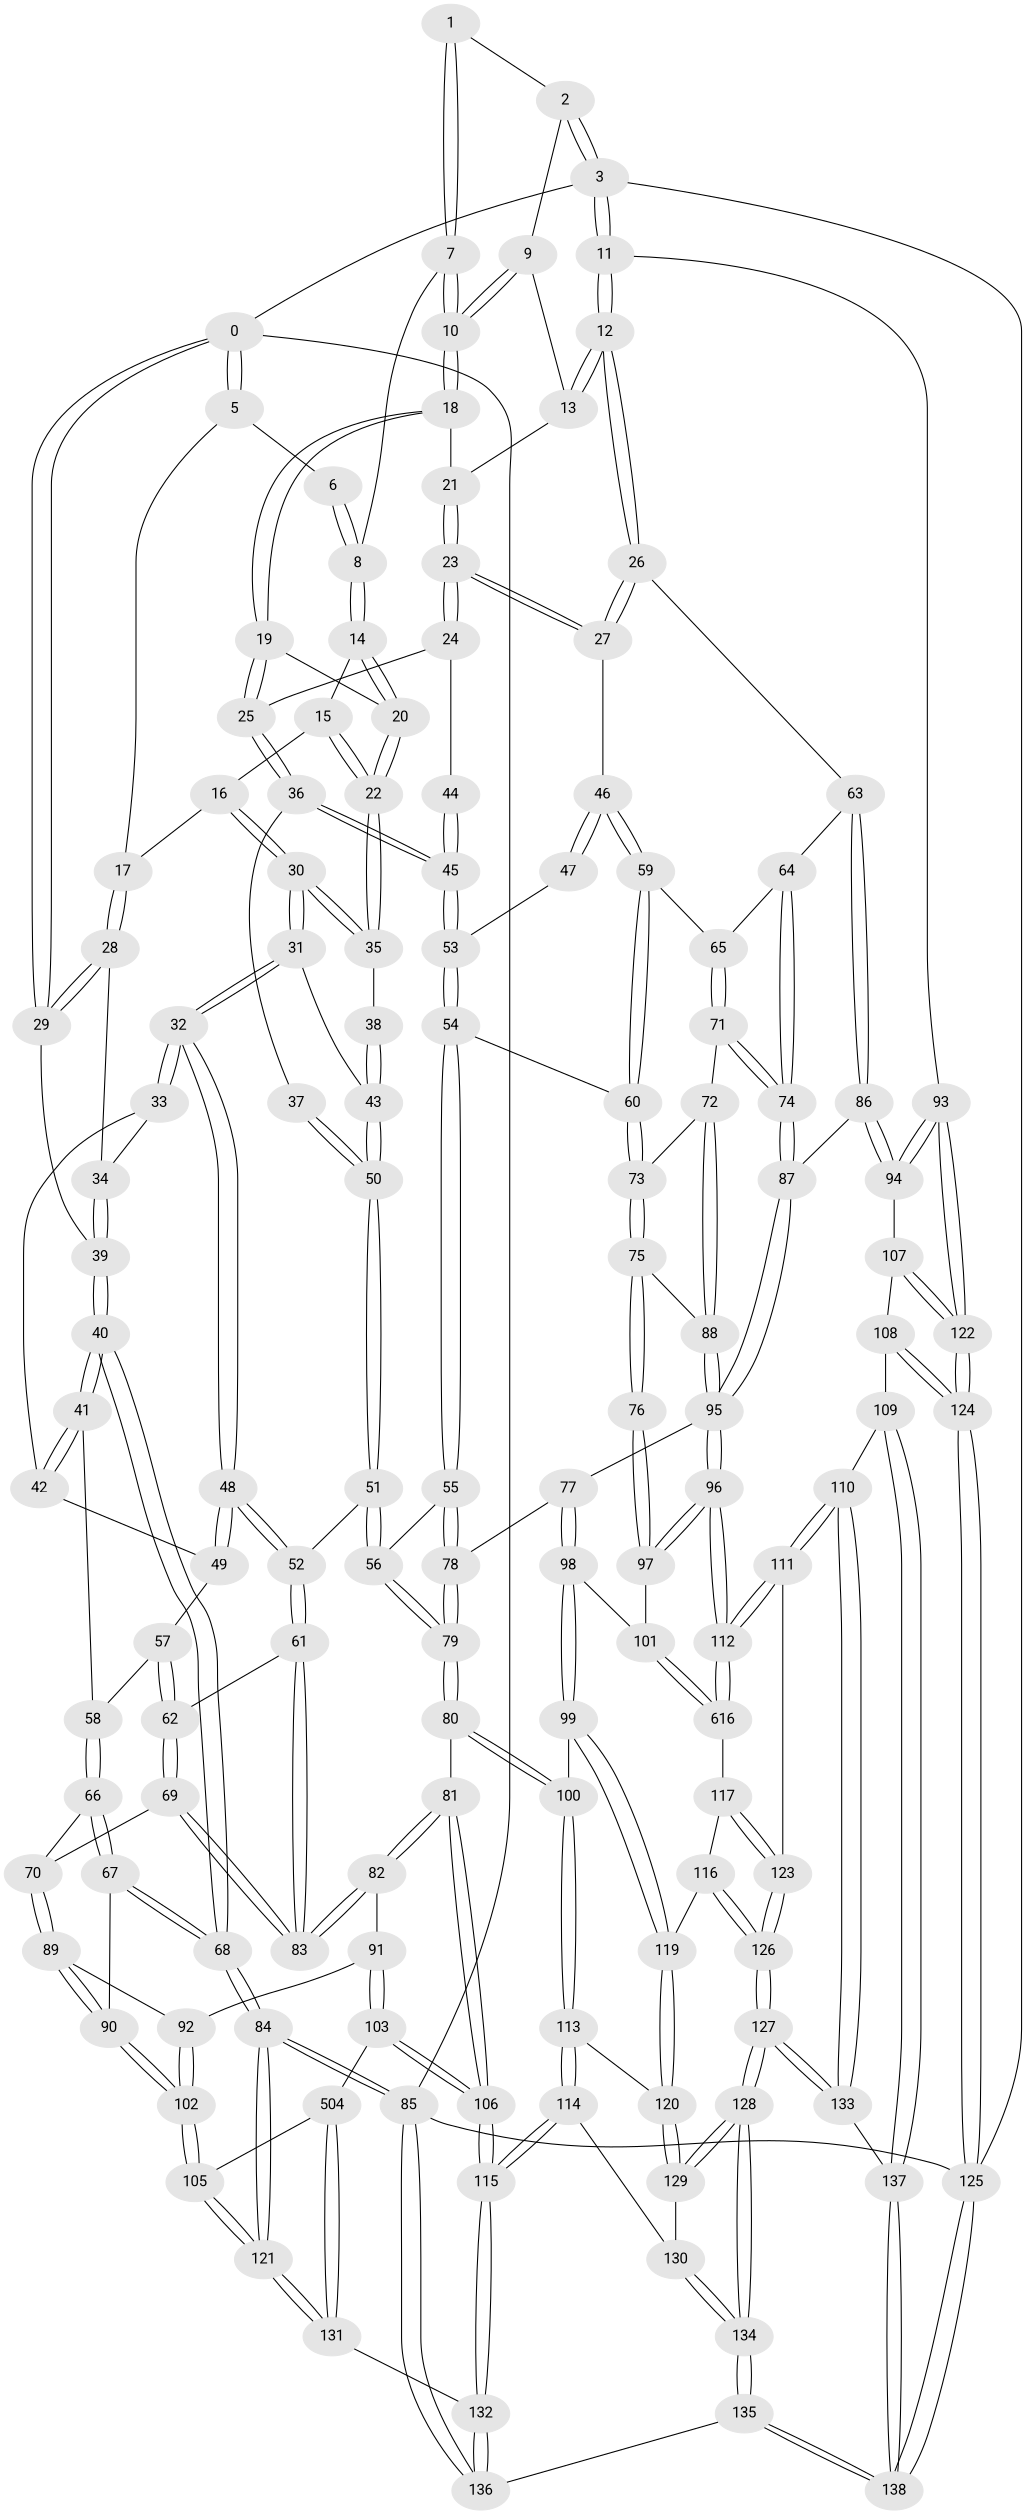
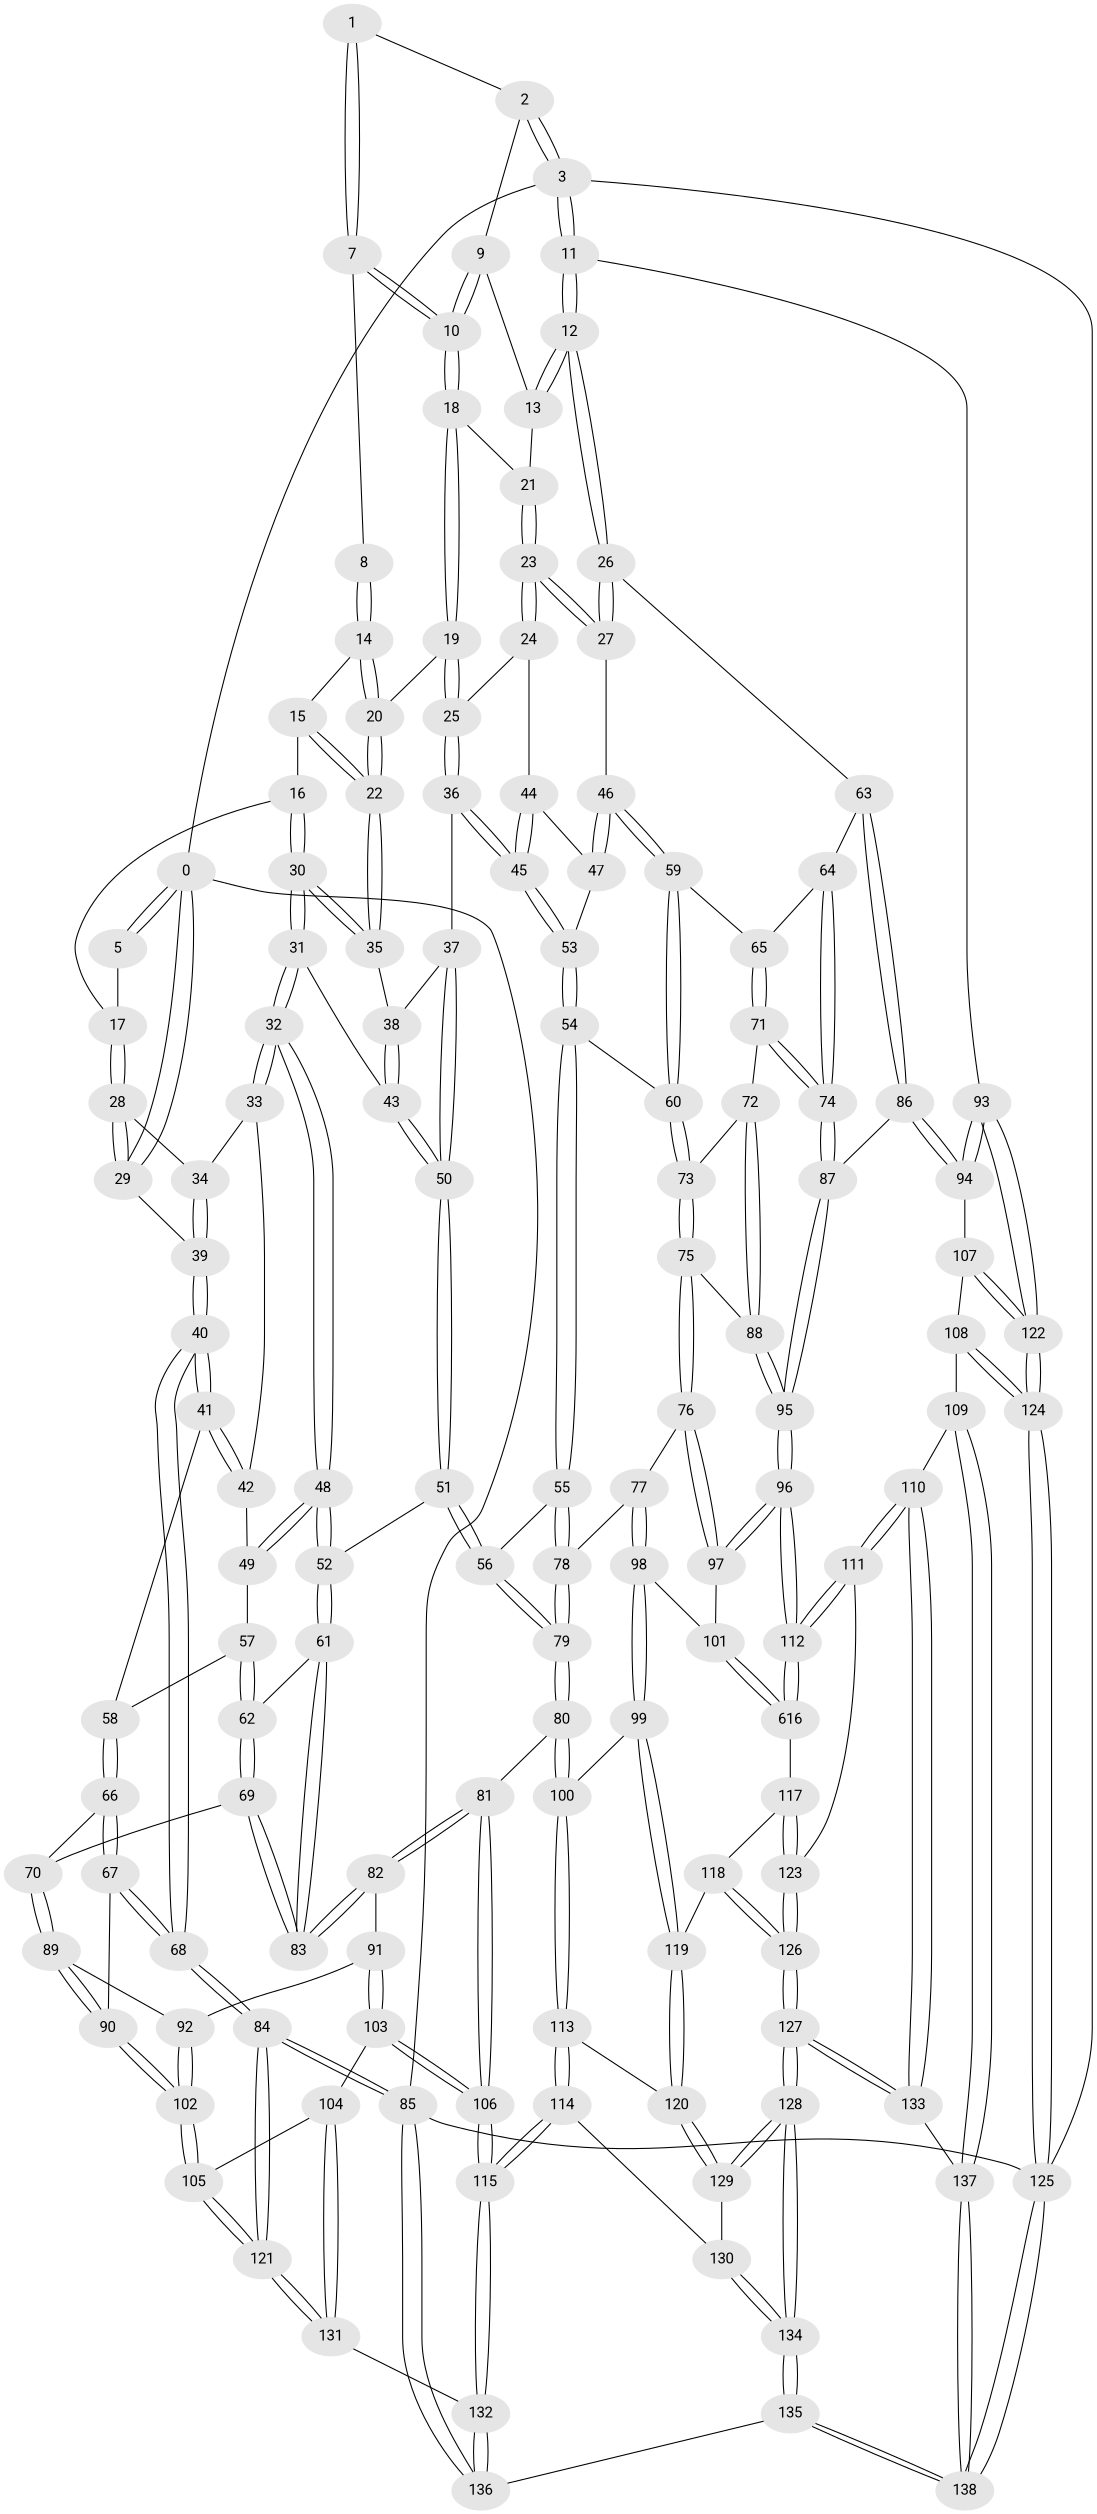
  graph {
    fontname=Roboto
    node [color=gray90 fontname=Roboto style=filled]
    edge [fontname=Roboto]
    1
    2
    7
    3
    9
    8
    10
    n8 [label=0]
    11
    125
    13
    5
    29
    85
    12
    93
    138
-   6
    17
    39
    136
    28
    14
    18
    15
    20
    21
    19
    26
    94
    122
    27
    63
    23
    16
    22
    30
    35
    31
    34
    25
    36
    24
    38
    44
    46
    45
    47
    37
    64
    86
    59
    40
    32
    43
    33
    48
    50
    42
    49
    52
    53
    51
    41
    68
    58
    84
    66
    57
    54
    60
    65
    61
    62
    56
    79
    83
    55
    78
    73
    80
    69
    67
    70
    71
    75
    74
    87
    72
    90
    89
    102
    121
    92
    88
    95
    76
    77
    97
    98
    101
    99
    81
    100
    82
    106
    113
    91
    115
    103
    131
    107
    96
    105
-   104 [label=504]
+   104
    124
    108
    112
    n119 [label=616]
    119
    120
    114
    117
    132
    109
    110
    137
    111
    133
    123
    126
    130
    129
    134
-   118 [label=116]
+   118
    127
    128
    135
    1 -- 2
    1 -- 7
    1 -- 7
    2 -- 3
    2 -- 3
    2 -- 9
    7 -- 8
    7 -- 10
    7 -- 10
    3 -- n8
    3 -- 11
    3 -- 11
    3 -- 125
    9 -- 10
    9 -- 10
    9 -- 13
    8 -- 14
    8 -- 14
    10 -- 18
    10 -- 18
    n8 -- 5
    n8 -- 5
    n8 -- 29
    n8 -- 29
    n8 -- 85
    11 -- 12
    11 -- 12
    11 -- 93
    125 -- 138
    125 -- 138
    13 -- 21
-   5 -- 6
    5 -- 17
    29 -- 39
    85 -- 125
    85 -- 136
    85 -- 136
    12 -- 13
    12 -- 13
    12 -- 26
    12 -- 26
    93 -- 94
    93 -- 94
    93 -- 122
    93 -- 122
-   6 -- 8
-   6 -- 8
    17 -- 28
    17 -- 28
    39 -- 40
    39 -- 40
    28 -- 29
    28 -- 29
    28 -- 34
    14 -- 15
    14 -- 20
    14 -- 20
    18 -- 21
    18 -- 19
    18 -- 19
    15 -- 16
    15 -- 22
    15 -- 22
    20 -- 22
    20 -- 22
    21 -- 23
    21 -- 23
    19 -- 20
    19 -- 25
    19 -- 25
    26 -- 27
    26 -- 27
    26 -- 63
    94 -- 107
    122 -- 124
    122 -- 124
    27 -- 46
    63 -- 64
    63 -- 86
    63 -- 86
    23 -- 27
    23 -- 27
    23 -- 24
    23 -- 24
    16 -- 17
    16 -- 30
    16 -- 30
    22 -- 35
    22 -- 35
    30 -- 35
    30 -- 35
    30 -- 31
    30 -- 31
    35 -- 38
    31 -- 32
    31 -- 32
    31 -- 43
    34 -- 39
    34 -- 39
    25 -- 36
    25 -- 36
    36 -- 45
    36 -- 45
    36 -- 37
    24 -- 25
    24 -- 44
    38 -- 43
    38 -- 43
    44 -- 45
    44 -- 45
+   44 -- 47
    46 -- 47
    46 -- 47
    46 -- 59
    46 -- 59
    45 -- 53
    45 -- 53
    47 -- 53
+   37 -- 38
    37 -- 50
    37 -- 50
    64 -- 65
    64 -- 74
    64 -- 74
    86 -- 94
    86 -- 94
    86 -- 87
    59 -- 60
    59 -- 60
    59 -- 65
    40 -- 41
    40 -- 41
    40 -- 68
    40 -- 68
    32 -- 33
    32 -- 33
    32 -- 48
    32 -- 48
    43 -- 50
    43 -- 50
    33 -- 34
    33 -- 42
    48 -- 49
    48 -- 49
    48 -- 52
    48 -- 52
    50 -- 51
    50 -- 51
    42 -- 49
    49 -- 57
    52 -- 61
    52 -- 61
    53 -- 54
    53 -- 54
    51 -- 52
    51 -- 56
    51 -- 56
    41 -- 42
    41 -- 42
    41 -- 58
    68 -- 84
    68 -- 84
    58 -- 66
    58 -- 66
    84 -- 85
    84 -- 85
    84 -- 121
    84 -- 121
    66 -- 67
    66 -- 67
    66 -- 70
    57 -- 58
    57 -- 62
    57 -- 62
    54 -- 60
    54 -- 55
    54 -- 55
    60 -- 73
    60 -- 73
    65 -- 71
    65 -- 71
    61 -- 62
    61 -- 83
    61 -- 83
    62 -- 69
    62 -- 69
    56 -- 79
    56 -- 79
    79 -- 80
    79 -- 80
    55 -- 56
    55 -- 78
    55 -- 78
    78 -- 79
    78 -- 79
    73 -- 75
    73 -- 75
    80 -- 81
    80 -- 100
    80 -- 100
    69 -- 83
    69 -- 83
    69 -- 70
    67 -- 68
    67 -- 68
    67 -- 90
    70 -- 89
    70 -- 89
    71 -- 74
    71 -- 74
    71 -- 72
    75 -- 88
    75 -- 76
    75 -- 76
    74 -- 87
    74 -- 87
    87 -- 95
    87 -- 95
    72 -- 73
    72 -- 88
    72 -- 88
    90 -- 102
    90 -- 102
    89 -- 90
    89 -- 90
    89 -- 92
    102 -- 105
    102 -- 105
    121 -- 131
    121 -- 131
    92 -- 102
    92 -- 102
    88 -- 95
    88 -- 95
    95 -- 96
    95 -- 96
-   95 -- 77
+   76 -- 77
    76 -- 97
    76 -- 97
    77 -- 78
    77 -- 98
    77 -- 98
    97 -- 101
    98 -- 101
    98 -- 99
    98 -- 99
    101 -- n119
    101 -- n119
    99 -- 100
    99 -- 119
    99 -- 119
    81 -- 82
    81 -- 82
    81 -- 106
    81 -- 106
    100 -- 113
    100 -- 113
    82 -- 83
    82 -- 83
    82 -- 91
    106 -- 115
    106 -- 115
    113 -- 120
    113 -- 114
    113 -- 114
    91 -- 92
    91 -- 103
    91 -- 103
    115 -- 132
    115 -- 132
    103 -- 106
    103 -- 106
    103 -- 104
    131 -- 132
    107 -- 122
    107 -- 122
    107 -- 108
    96 -- 97
    96 -- 97
    96 -- 112
    96 -- 112
    105 -- 121
    105 -- 121
    104 -- 131
    104 -- 131
    104 -- 105
    124 -- 125
    124 -- 125
    108 -- 124
    108 -- 124
    108 -- 109
    112 -- n119
    112 -- n119
    n119 -- 117
    119 -- 120
    119 -- 120
    120 -- 129
    120 -- 129
    114 -- 115
    114 -- 115
    114 -- 130
    117 -- 123
    117 -- 123
    117 -- 118
    132 -- 136
    132 -- 136
    109 -- 110
    109 -- 137
    109 -- 137
    110 -- 111
    110 -- 111
    110 -- 133
    110 -- 133
    137 -- 138
    137 -- 138
    111 -- 112
    111 -- 112
    111 -- 123
    133 -- 137
    123 -- 126
    123 -- 126
    126 -- 127
    126 -- 127
    130 -- 134
    130 -- 134
    129 -- 130
    134 -- 135
    134 -- 135
    118 -- 119
    118 -- 126
    118 -- 126
    127 -- 133
    127 -- 133
    127 -- 128
    127 -- 128
    128 -- 129
    128 -- 129
    128 -- 134
    128 -- 134
    135 -- 138
    135 -- 138
    135 -- 136
  }
